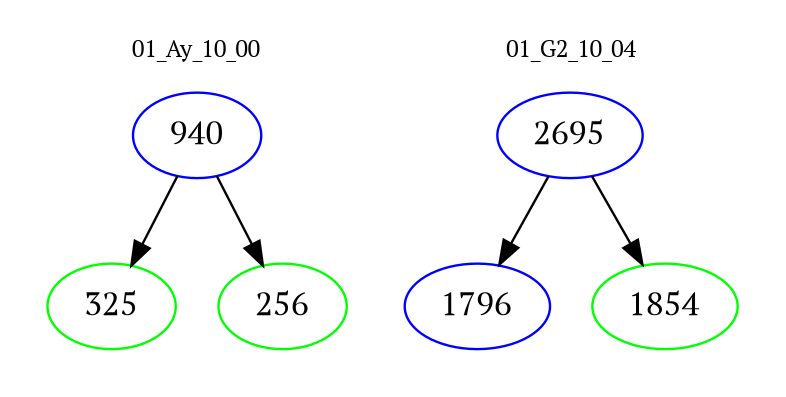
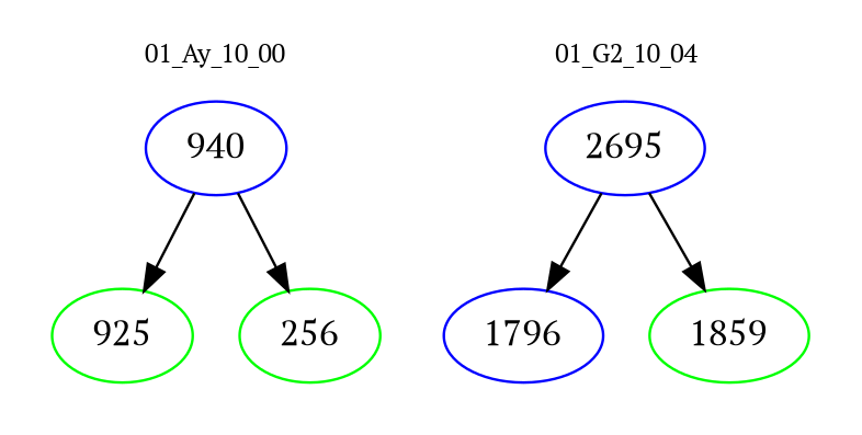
  digraph {
    fontname="PT Serif"
    node [color=blue fontname="PT Serif"]
    edge [color=black fontname="PT Serif"]
    n1 [label=940]
-   n2 [color=green label=325]
+   n2 [color=green label=925]
    n3 [color=green label=256]
    n4 [label=2695]
    n5 [label=1796]
-   n6 [color=green label=1854]
+   n6 [color=green label=1859]
    subgraph cluster_1 {
      color=white
      fontsize=10
      label="01_Ay_10_00"
      n1
      n2
      n3
    }
    subgraph cluster_2 {
      color=white
      fontsize=10
      label="01_G2_10_04"
      n4
      n5
      n6
    }
    n1 -> n2
    n1 -> n3
    n4 -> n5
    n4 -> n6
  }
